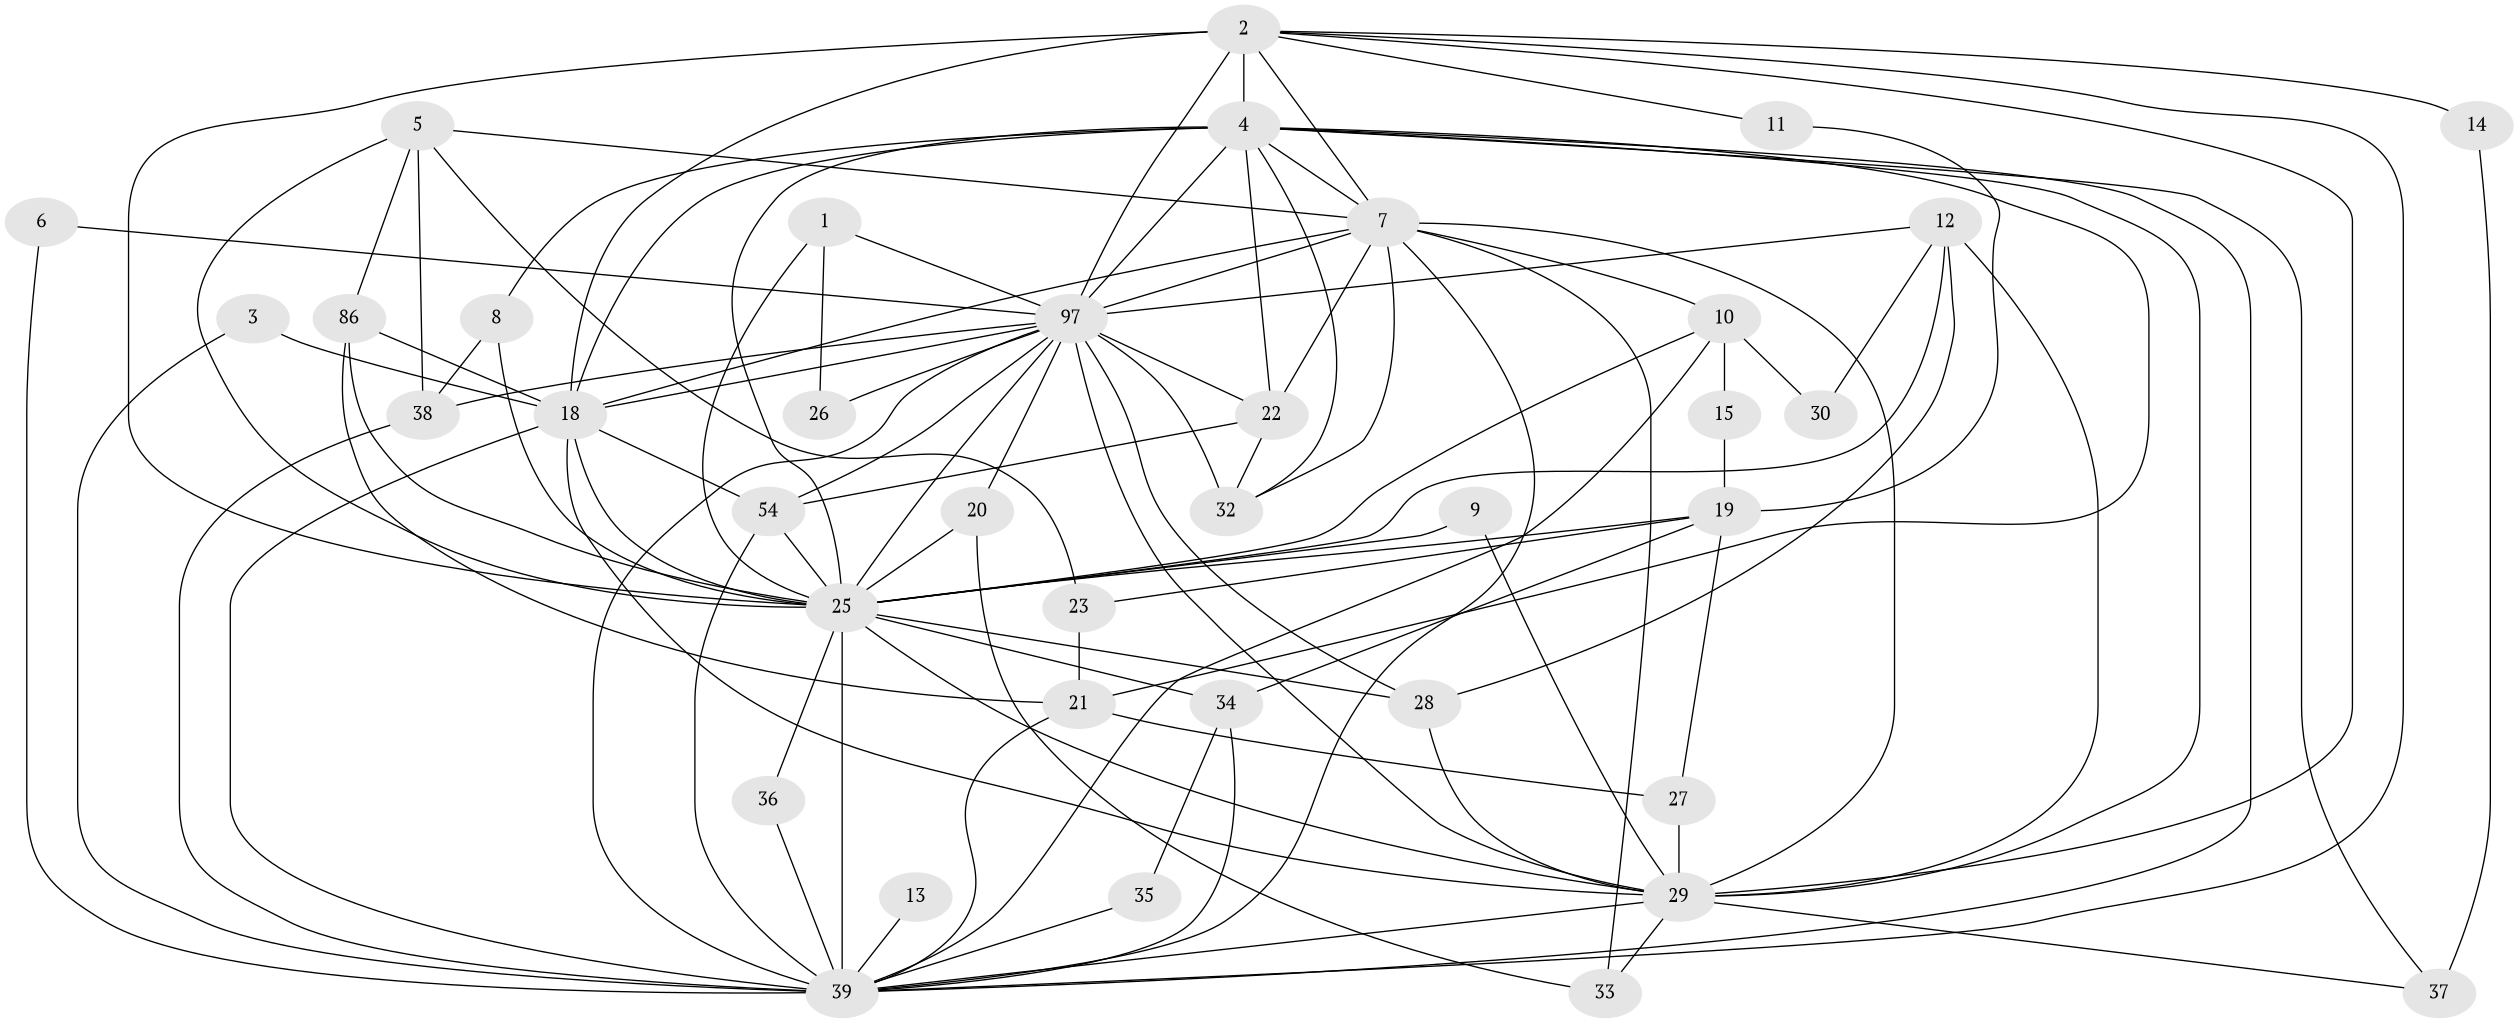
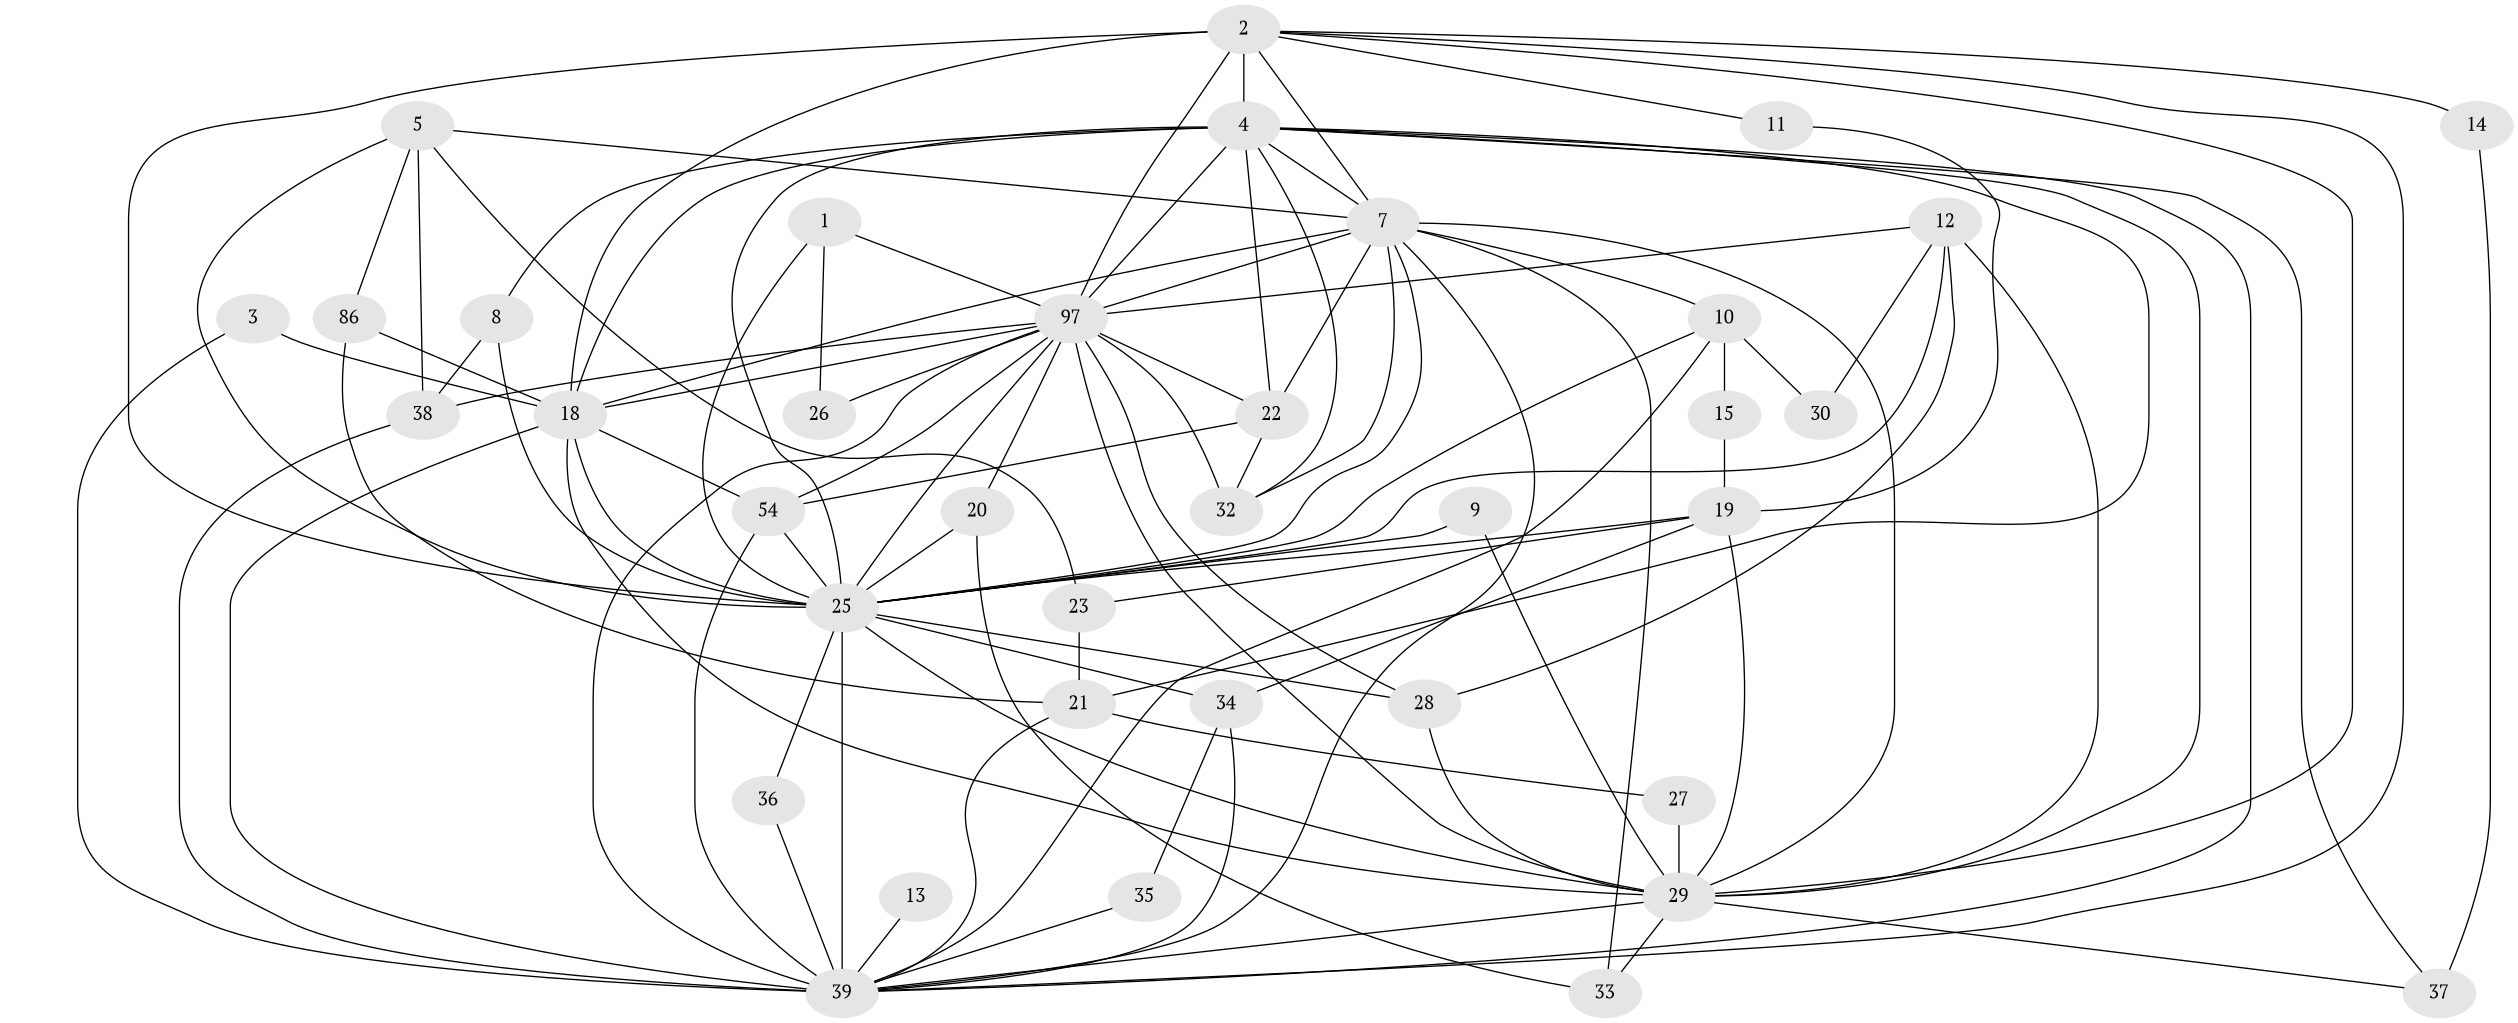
  graph {
    fontname="PT Serif"
    node [color=gray90 fontname="PT Serif" style=filled]
    edge [fontname="PT Serif" weight=1.0]
    n1 [label=97]
    1
    25
    26
    18
    29
    39
    22
    32
    38
    28
    20
    n13 [label=54]
    34
    36
    2
    4
    7
    11
    14
    8
    21
    37
    10
    33
    19
    3
    27
    5
    n30 [label=86]
    23
-   6
    15
    30
    9
    12
    13
    35
    n1 -- 25 [weight=4.0]
    n1 -- 26
    n1 -- 18
    n1 -- 29 [weight=3.0]
    n1 -- 39
    n1 -- 22
    n1 -- 32
    n1 -- 38
    n1 -- 28
    n1 -- 20
    n1 -- n13
    1 -- n1
    1 -- 25
    1 -- 26
    25 -- 29 [weight=2.0]
    25 -- 39 [weight=4.0]
    25 -- 28 [weight=2.0]
    25 -- 34
    25 -- 36
    18 -- 25 [weight=2.0]
    18 -- 29
    18 -- 39
    18 -- n13
    29 -- 39
    29 -- 37
    29 -- 33
    22 -- 32
    22 -- n13
    38 -- 39
    28 -- 29
    20 -- 25
    20 -- 33
    n13 -- 25
    n13 -- 39
    34 -- 39
    34 -- 35
    36 -- 39
    2 -- n1 [weight=2.0]
    2 -- 25 [weight=4.0]
    2 -- 18 [weight=3.0]
    2 -- 29 [weight=2.0]
    2 -- 39 [weight=2.0]
    2 -- 4 [weight=2.0]
    2 -- 7 [weight=2.0]
    2 -- 11
    2 -- 14 [weight=2.0]
    4 -- n1
    4 -- 25 [weight=3.0]
    4 -- 18
    4 -- 29
    4 -- 39
    4 -- 22
    4 -- 32
    4 -- 7
    4 -- 8
    4 -- 21
    4 -- 37
    7 -- n1 [weight=2.0]
-   n30 -- 25 [weight=2.0]
+   7 -- 25 [weight=2.0]
    7 -- 18 [weight=3.0]
    7 -- 29
    7 -- 39
    7 -- 22
    7 -- 32
    7 -- 10
    7 -- 33
    11 -- 19
    14 -- 37
    8 -- 25
    8 -- 38
    21 -- 39
    21 -- 27
    10 -- 25
    10 -- 39
    10 -- 15
    10 -- 30
    19 -- 25 [weight=2.0]
-   19 -- 27
+   19 -- 29
    19 -- 34 [weight=2.0]
    19 -- 23
    3 -- 18
    3 -- 39
    27 -- 29
    5 -- 25
    5 -- 38
    5 -- 7
    5 -- n30
    5 -- 23
    n30 -- 18
    n30 -- 21
    23 -- 21
-   6 -- n1
-   6 -- 39
    15 -- 19
    9 -- 25
    9 -- 29
    12 -- n1
    12 -- 25
    12 -- 29
    12 -- 28
    12 -- 30
    13 -- 39
    35 -- 39
  }
